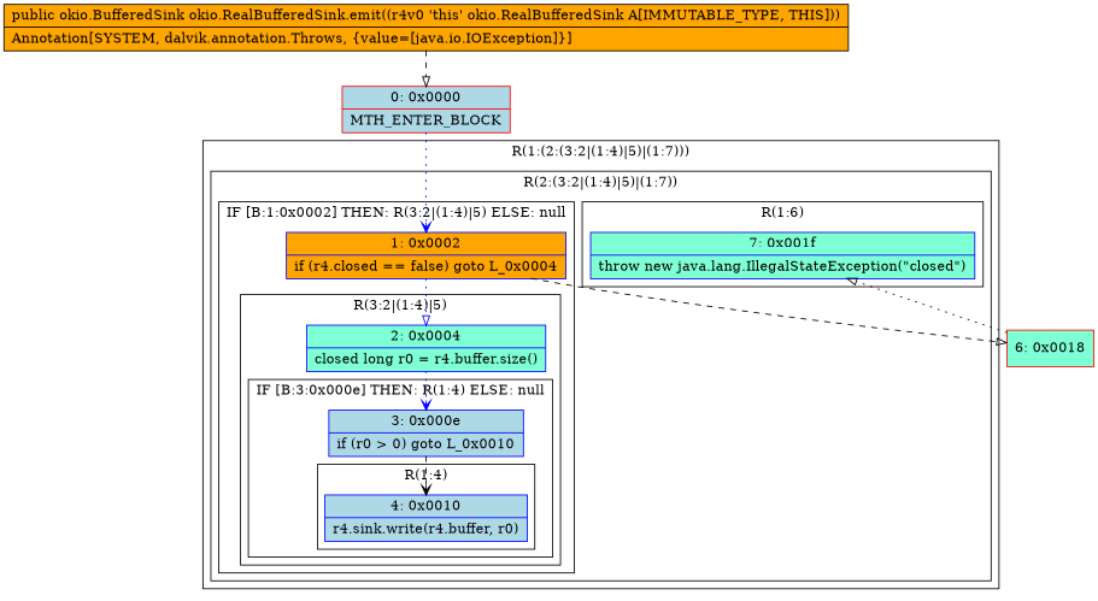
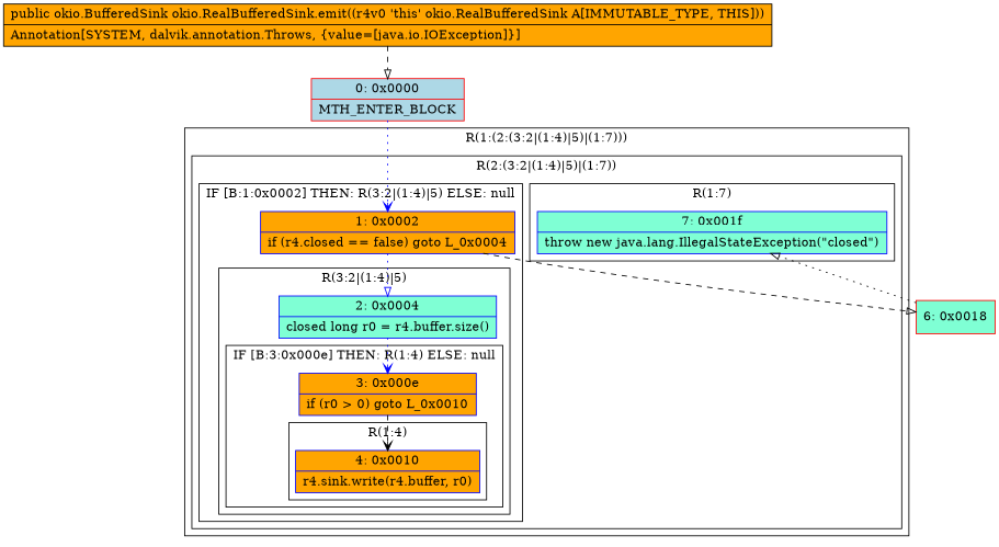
  digraph {
    node [color=blue fillcolor=lightblue shape=record style=filled]
    edge [arrowhead=onormal color=black style=dotted]
-   n1 [label="{4\:\ 0x0010|r4.sink.write(r4.buffer, r0)\l}"]
-   n2 [label="{3\:\ 0x000e|if (r0 \> 0) goto L_0x0010\l}"]
+   n1 [fillcolor=orange label="{4\:\ 0x0010|r4.sink.write(r4.buffer, r0)\l}"]
+   n2 [fillcolor=orange label="{3\:\ 0x000e|if (r0 \> 0) goto L_0x0010\l}"]
    n3 [fillcolor=aquamarine label="{2\:\ 0x0004|closed long r0 = r4.buffer.size()\l}"]
    n4 [fillcolor=orange label="{1\:\ 0x0002|if (r4.closed == false) goto L_0x0004\l}"]
    n5 [fillcolor=aquamarine label="{7\:\ 0x001f|throw new java.lang.IllegalStateException(\"closed\")\l}"]
    n6 [color=red fillcolor=aquamarine label="{6\:\ 0x0018}"]
    n7 [color=red label="{0\:\ 0x0000|MTH_ENTER_BLOCK\l}"]
    n8 [fillcolor=orange label="{public okio.BufferedSink okio.RealBufferedSink.emit((r4v0 'this' okio.RealBufferedSink A[IMMUTABLE_TYPE, THIS]))  | Annotation[SYSTEM, dalvik.annotation.Throws, \{value=[java.io.IOException]\}]\l}" color=""]
    subgraph cluster_1 {
      label="R(1:(2:(3:2|(1:4)|5)|(1:7)))"
      subgraph cluster_2 {
        label="R(2:(3:2|(1:4)|5)|(1:7))"
        subgraph cluster_3 {
          label="IF [B:1:0x0002] THEN: R(3:2|(1:4)|5) ELSE: null"
          n4
          subgraph cluster_4 {
            label="R(3:2|(1:4)|5)"
            n3
            subgraph cluster_5 {
              label="IF [B:3:0x000e] THEN: R(1:4) ELSE: null"
              n2
              subgraph cluster_6 {
                label="R(1:4)"
                n1
              }
            }
          }
        }
        subgraph cluster_7 {
-         label="R(1:6)"
+         label="R(1:7)"
          n5
        }
      }
    }
    n2 -> n1 [arrowhead=vee style=dashed]
    n3 -> n2 [arrowhead=vee color=blue]
    n4 -> n3 [color=blue]
    n4 -> n6 [style=dashed]
    n6 -> n5
    n7 -> n4 [arrowhead=vee color=blue]
    n8 -> n7 [style=dashed]
  }
